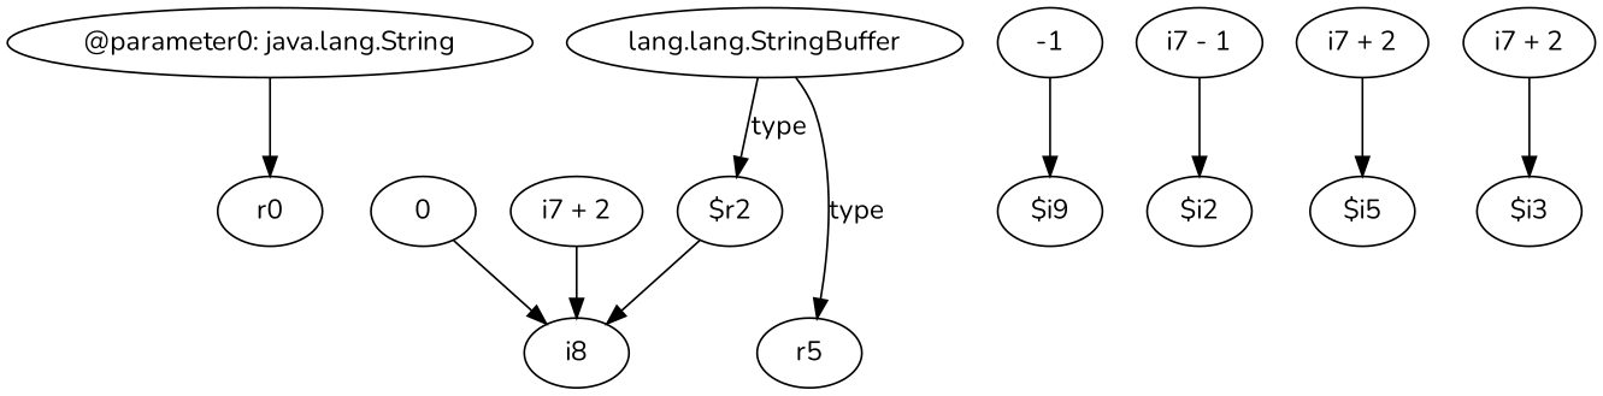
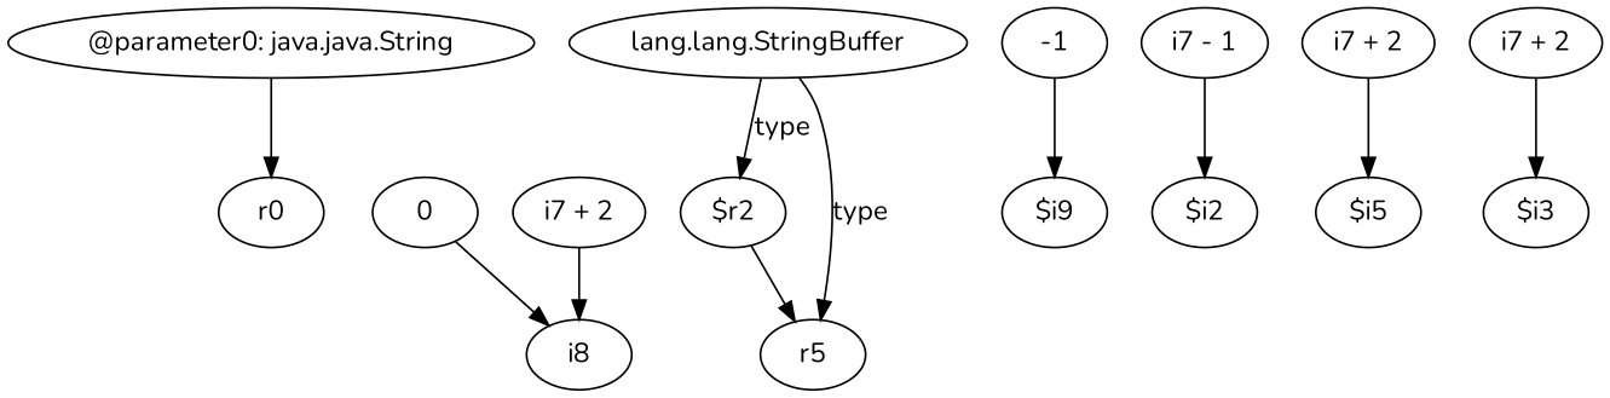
  digraph {
    fontname=Nunito
    node [fontname=Nunito]
    edge [fontname=Nunito]
-   n1 [label="@parameter0: java.lang.String"]
+   n1 [label="@parameter0: java.java.String"]
    n2 [label=r0]
    n3 [label=0]
    n4 [label=i8]
    n5 [label="$r2"]
    n6 [label=r5]
    n7 [label=-1]
    n8 [label="$i9"]
    n9 [label="lang.lang.StringBuffer"]
    n10 [label="i7 - 1"]
    n11 [label="$i2"]
    n12 [label="i7 + 2"]
    n13 [label="i7 + 2"]
    n14 [label="$i5"]
    n15 [label="i7 + 2"]
    n16 [label="$i3"]
    n1 -> n2
    n3 -> n4
-   n5 -> n4
+   n5 -> n6
    n7 -> n8
    n9 -> n5 [label=type]
    n9 -> n6 [label=type]
    n10 -> n11
    n12 -> n4
    n13 -> n14
    n15 -> n16
  }
